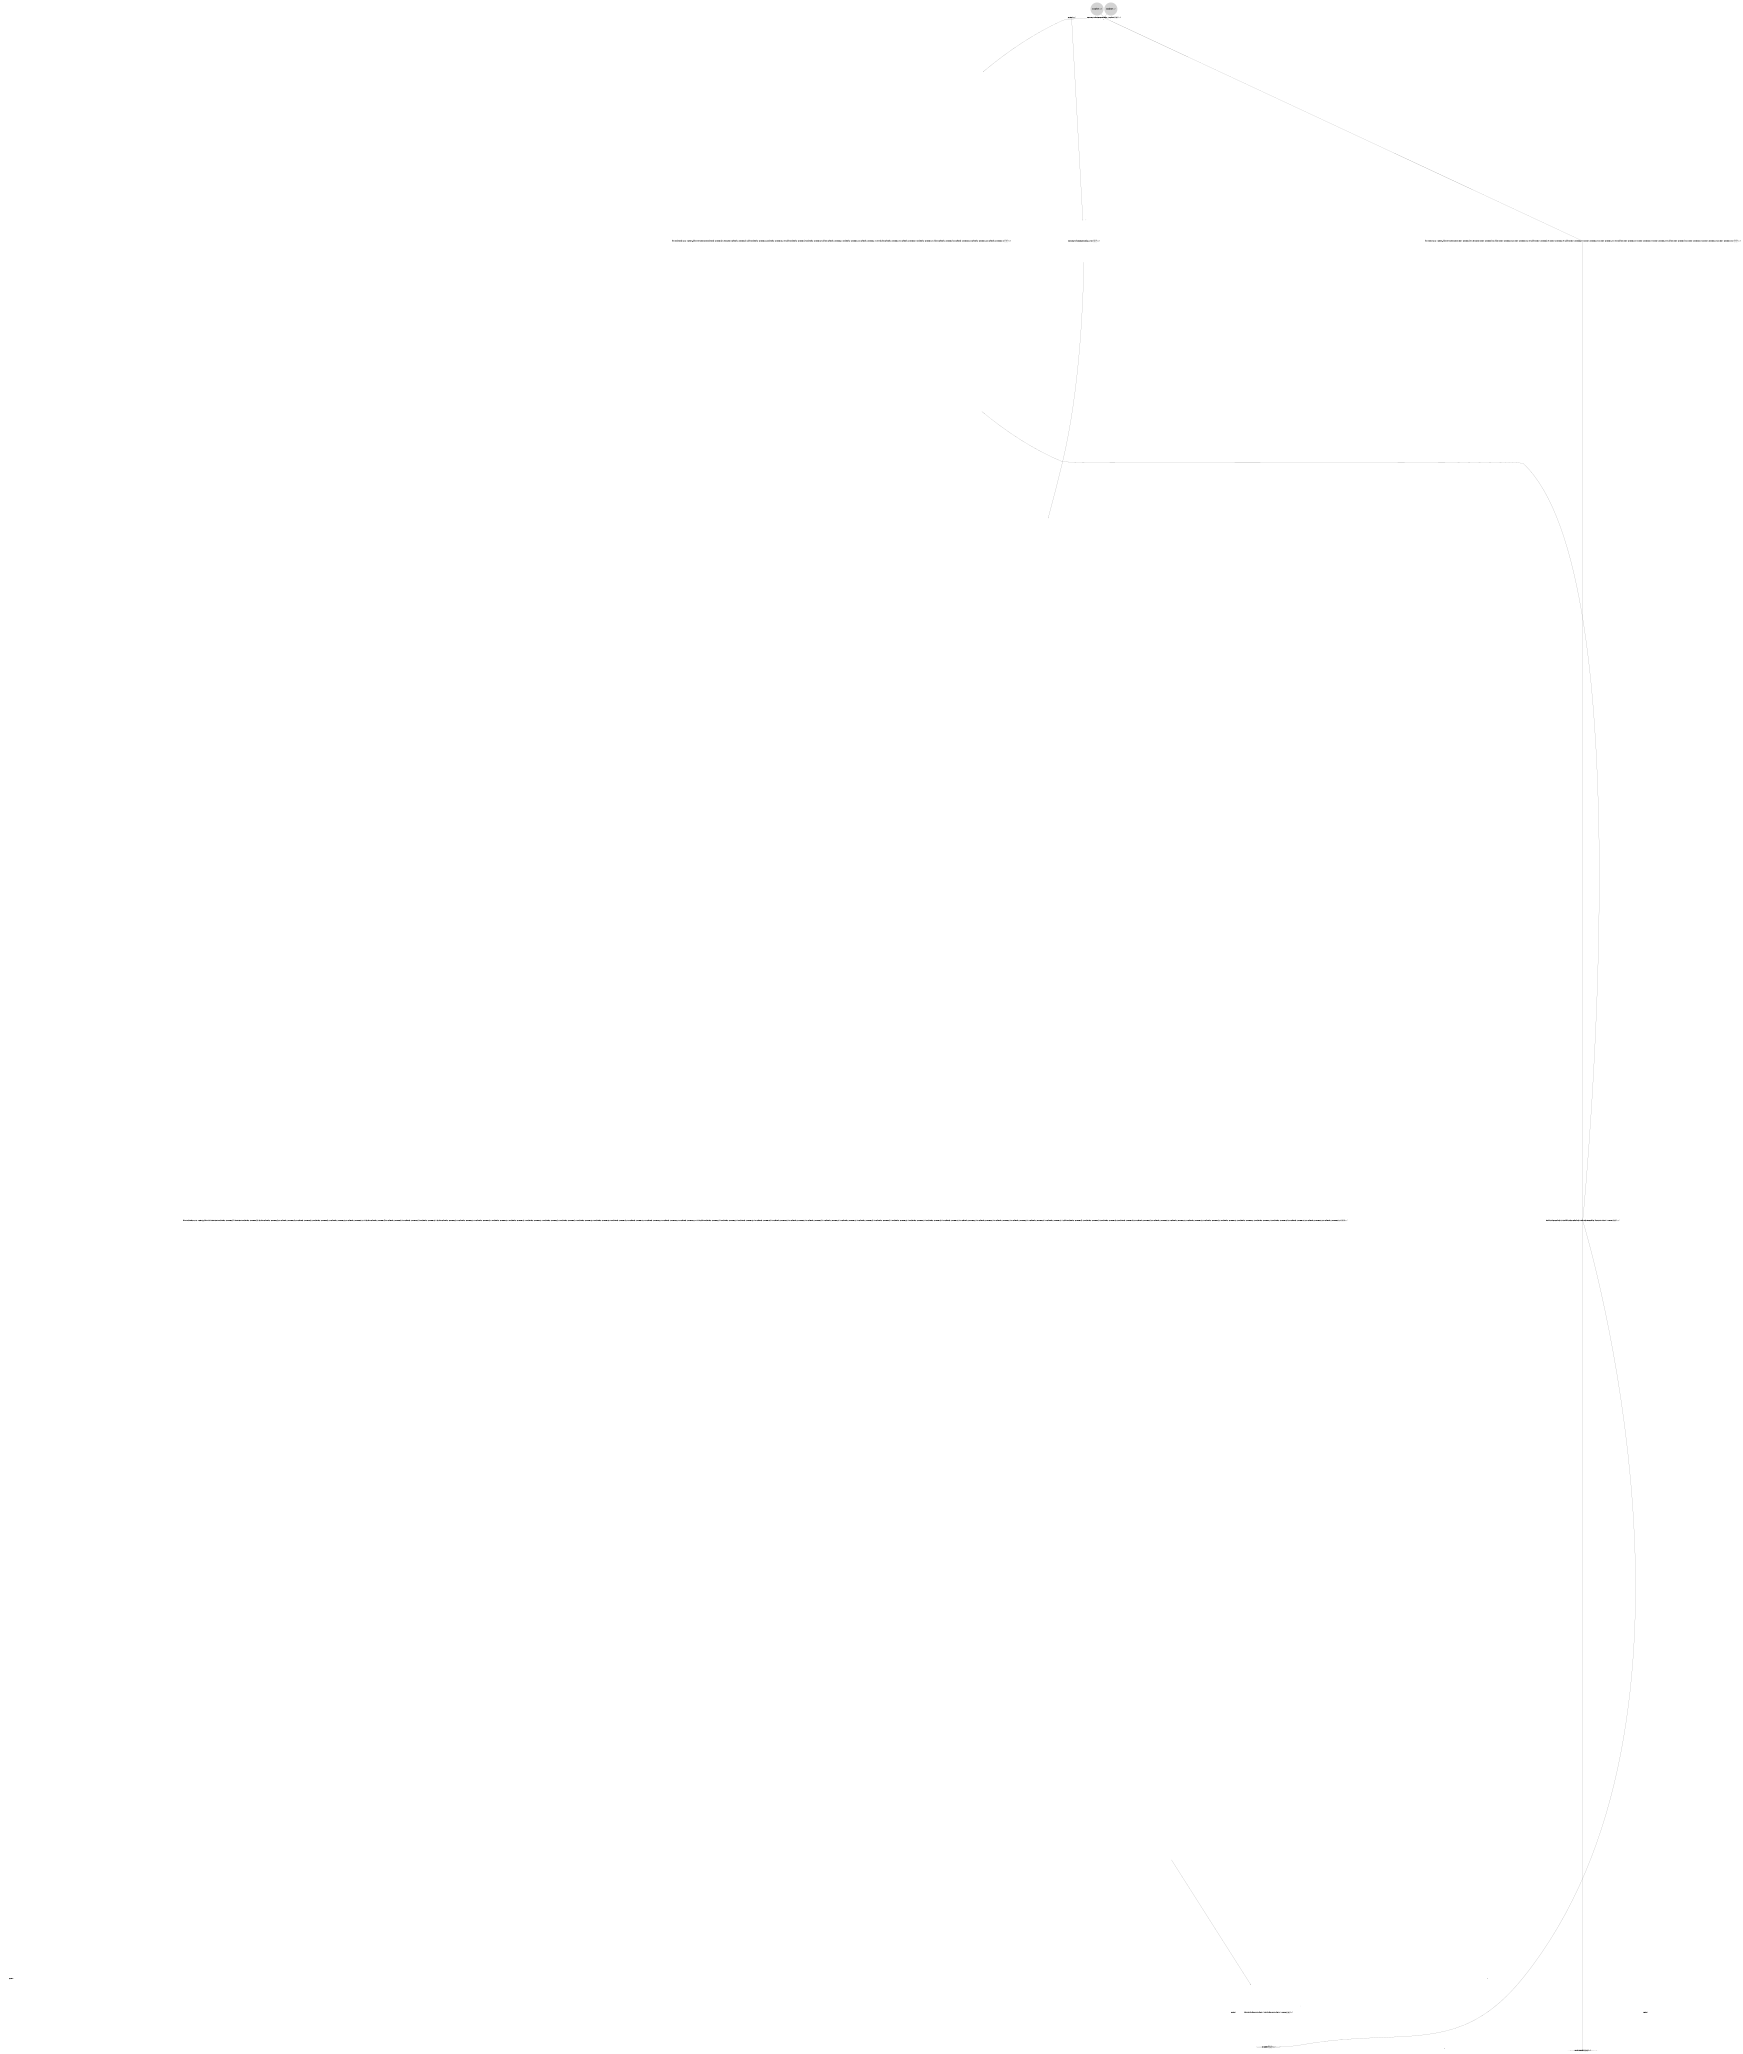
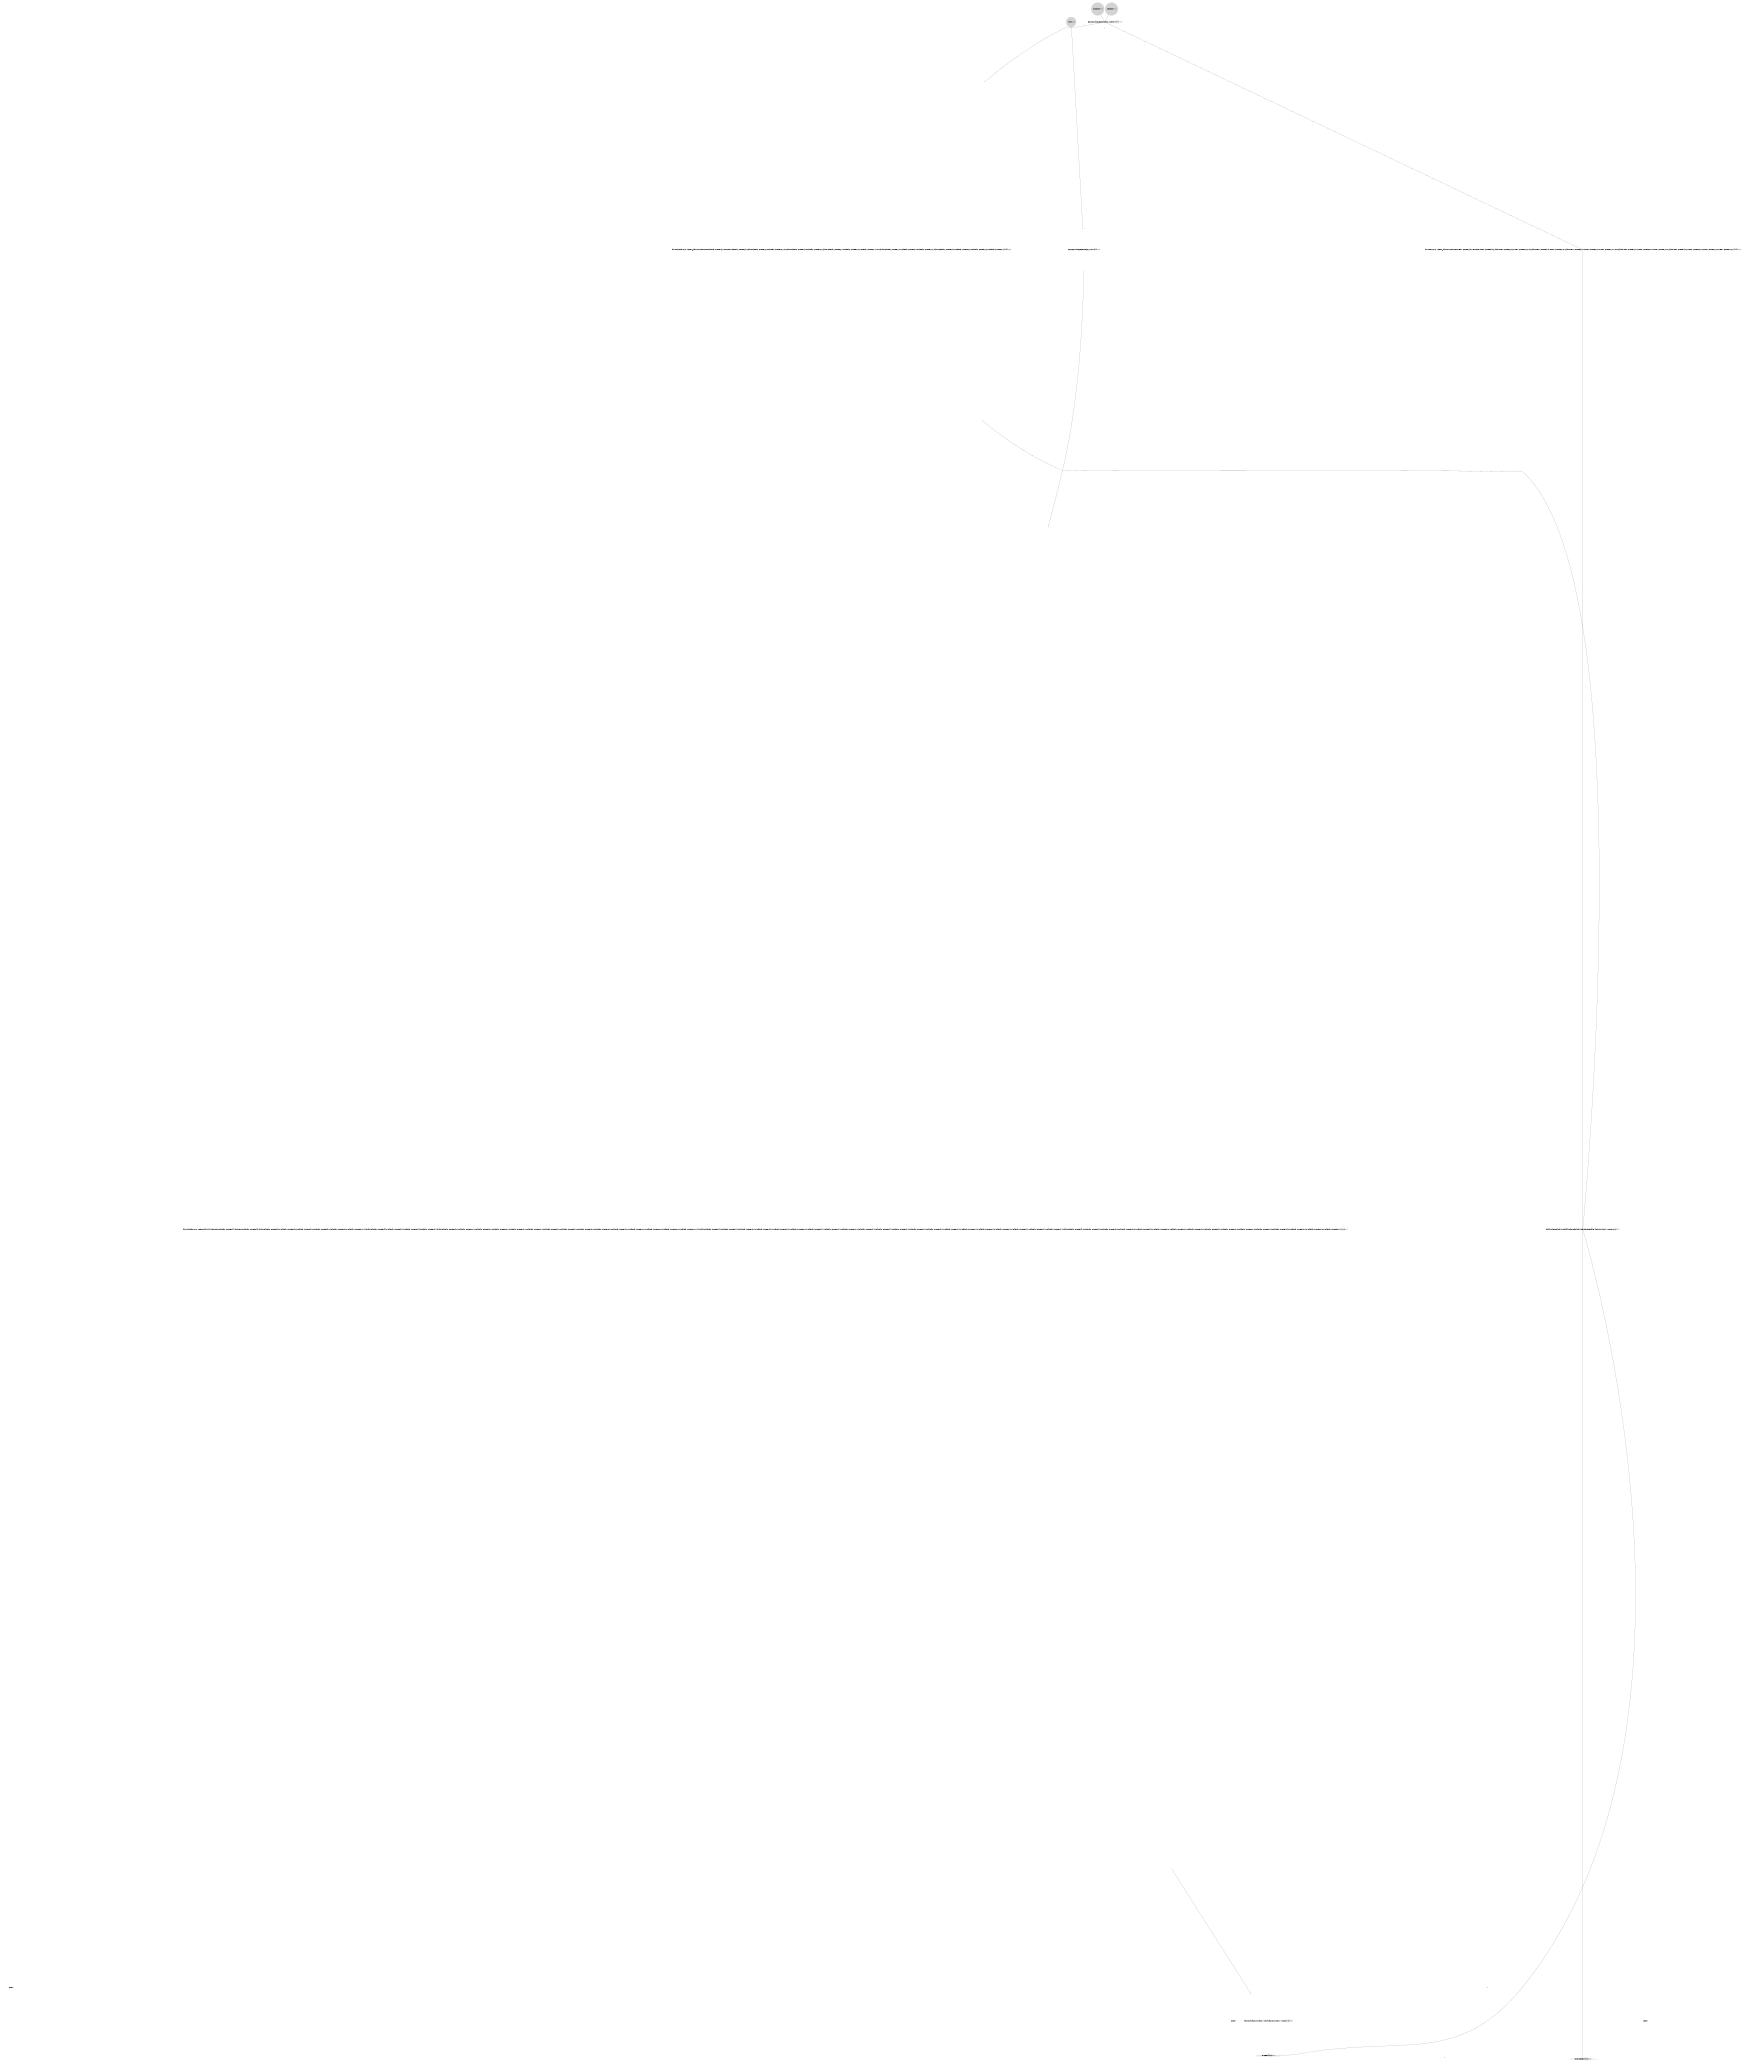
  digraph {
    node [fillcolor=white shape=circle style=filled]
    edge [arrowhead=diamond style=bold]
    n1 [label="final List<List<KeyValueTimestamp<Long,String>>> expectedResult = Arrays.asList(null,null,null,Collections.singletonList(new KeyValueTimestamp<>(ANY_UNIQUE_KEY,\"A-a-a\",4L)),Collections.singletonList(new KeyValueTimestamp<>(ANY_UNIQUE_KEY,\"B-a-a\",5L)),Arrays.asList(new KeyValueTimestamp<>(ANY_UNIQUE_KEY,\"A-b-a\",6L),new KeyValueTimestamp<>(ANY_UNIQUE_KEY,\"B-b-a\",6L),new KeyValueTimestamp<>(ANY_UNIQUE_KEY,\"A-a-b\",6L),new KeyValueTimestamp<>(ANY_UNIQUE_KEY,\"B-a-b\",6L),new KeyValueTimestamp<>(ANY_UNIQUE_KEY,\"A-b-b\",6L),new KeyValueTimestamp<>(ANY_UNIQUE_KEY,\"B-b-b\",6L)),null,null,Arrays.asList(new KeyValueTimestamp<>(ANY_UNIQUE_KEY,\"C-a-a\",9L),new KeyValueTimestamp<>(ANY_UNIQUE_KEY,\"C-a-b\",9L),new KeyValueTimestamp<>(ANY_UNIQUE_KEY,\"C-b-a\",9L),new KeyValueTimestamp<>(ANY_UNIQUE_KEY,\"C-b-b\",9L)),Arrays.asList(new KeyValueTimestamp<>(ANY_UNIQUE_KEY,\"A-c-a\",10L),new KeyValueTimestamp<>(ANY_UNIQUE_KEY,\"A-c-b\",10L),new KeyValueTimestamp<>(ANY_UNIQUE_KEY,\"B-c-a\",10L),new KeyValueTimestamp<>(ANY_UNIQUE_KEY,\"B-c-b\",10L),new KeyValueTimestamp<>(ANY_UNIQUE_KEY,\"C-c-a\",10L),new KeyValueTimestamp<>(ANY_UNIQUE_KEY,\"C-c-b\",10L),new KeyValueTimestamp<>(ANY_UNIQUE_KEY,\"A-a-c\",10L),new KeyValueTimestamp<>(ANY_UNIQUE_KEY,\"B-a-c\",10L),new KeyValueTimestamp<>(ANY_UNIQUE_KEY,\"A-b-c\",10L),new KeyValueTimestamp<>(ANY_UNIQUE_KEY,\"B-b-c\",10L),new KeyValueTimestamp<>(ANY_UNIQUE_KEY,\"C-a-c\",10L),new KeyValueTimestamp<>(ANY_UNIQUE_KEY,\"C-b-c\",10L),new KeyValueTimestamp<>(ANY_UNIQUE_KEY,\"A-c-c\",10L),new KeyValueTimestamp<>(ANY_UNIQUE_KEY,\"B-c-c\",10L),new KeyValueTimestamp<>(ANY_UNIQUE_KEY,\"C-c-c\",10L)),null,null,null,Arrays.asList(new KeyValueTimestamp<>(ANY_UNIQUE_KEY,\"A-d-a\",14L),new KeyValueTimestamp<>(ANY_UNIQUE_KEY,\"A-d-b\",14L),new KeyValueTimestamp<>(ANY_UNIQUE_KEY,\"A-d-c\",14L),new KeyValueTimestamp<>(ANY_UNIQUE_KEY,\"B-d-a\",14L),new KeyValueTimestamp<>(ANY_UNIQUE_KEY,\"B-d-b\",14L),new KeyValueTimestamp<>(ANY_UNIQUE_KEY,\"B-d-c\",14L),new KeyValueTimestamp<>(ANY_UNIQUE_KEY,\"C-d-a\",14L),new KeyValueTimestamp<>(ANY_UNIQUE_KEY,\"C-d-b\",14L),new KeyValueTimestamp<>(ANY_UNIQUE_KEY,\"C-d-c\",14L),new KeyValueTimestamp<>(ANY_UNIQUE_KEY,\"A-a-d\",14L),new KeyValueTimestamp<>(ANY_UNIQUE_KEY,\"B-a-d\",14L),new KeyValueTimestamp<>(ANY_UNIQUE_KEY,\"A-b-d\",14L),new KeyValueTimestamp<>(ANY_UNIQUE_KEY,\"B-b-d\",14L),new KeyValueTimestamp<>(ANY_UNIQUE_KEY,\"C-a-d\",14L),new KeyValueTimestamp<>(ANY_UNIQUE_KEY,\"C-b-d\",14L),new KeyValueTimestamp<>(ANY_UNIQUE_KEY,\"A-c-d\",14L),new KeyValueTimestamp<>(ANY_UNIQUE_KEY,\"B-c-d\",14L),new KeyValueTimestamp<>(ANY_UNIQUE_KEY,\"C-c-d\",14L),new KeyValueTimestamp<>(ANY_UNIQUE_KEY,\"A-d-d\",14L),new KeyValueTimestamp<>(ANY_UNIQUE_KEY,\"B-d-d\",14L),new KeyValueTimestamp<>(ANY_UNIQUE_KEY,\"C-d-d\",14L)),Arrays.asList(new KeyValueTimestamp<>(ANY_UNIQUE_KEY,\"D-a-a\",15L),new KeyValueTimestamp<>(ANY_UNIQUE_KEY,\"D-a-b\",15L),new KeyValueTimestamp<>(ANY_UNIQUE_KEY,\"D-a-c\",15L),new KeyValueTimestamp<>(ANY_UNIQUE_KEY,\"D-a-d\",15L),new KeyValueTimestamp<>(ANY_UNIQUE_KEY,\"D-b-a\",15L),new KeyValueTimestamp<>(ANY_UNIQUE_KEY,\"D-b-b\",15L),new KeyValueTimestamp<>(ANY_UNIQUE_KEY,\"D-b-c\",15L),new KeyValueTimestamp<>(ANY_UNIQUE_KEY,\"D-b-d\",15L),new KeyValueTimestamp<>(ANY_UNIQUE_KEY,\"D-c-a\",15L),new KeyValueTimestamp<>(ANY_UNIQUE_KEY,\"D-c-b\",15L),new KeyValueTimestamp<>(ANY_UNIQUE_KEY,\"D-c-c\",15L),new KeyValueTimestamp<>(ANY_UNIQUE_KEY,\"D-c-d\",15L),new KeyValueTimestamp<>(ANY_UNIQUE_KEY,\"D-d-a\",15L),new KeyValueTimestamp<>(ANY_UNIQUE_KEY,\"D-d-b\",15L),new KeyValueTimestamp<>(ANY_UNIQUE_KEY,\"D-d-c\",15L),new KeyValueTimestamp<>(ANY_UNIQUE_KEY,\"D-d-d\",15L)))@@@4@@@['0', '0', '1']"]
    n2 [label="leftStream.join(rightStream,valueJoiner,JoinWindows.of(ofSeconds(10))).join(rightStream,valueJoiner,JoinWindows.of(ofSeconds(10))).to(OUTPUT_TOPIC)@@@5@@@['0', '0', '1']"]
    n3 [fillcolor=lightgray label="runTest(expectedResult)@@@6@@@['1', '0', '1']" shape=house]
    n4 [fillcolor=lightgray label="runTestWithDriver(expectedResult)@@@6@@@['0', '1', '0']" shape=diamond]
    n5 [label="STREAMS_CONFIG.put(StreamsConfig.APPLICATION_ID_CONFIG,appID + \"-inner-repartitioned\")@@@3@@@['1', '1', '0']" shape=house]
    n6 [label="final List<List<KeyValueTimestamp<Long,String>>> expectedResult = Arrays.asList(null,null,null,Collections.singletonList(new KeyValueTimestamp<>(ANY_UNIQUE_KEY,\"A-a\",4L)),Collections.singletonList(new KeyValueTimestamp<>(ANY_UNIQUE_KEY,\"B-a\",5L)),Arrays.asList(new KeyValueTimestamp<>(ANY_UNIQUE_KEY,\"A-b\",6L),new KeyValueTimestamp<>(ANY_UNIQUE_KEY,\"B-b\",6L)),null,null,Arrays.asList(new KeyValueTimestamp<>(ANY_UNIQUE_KEY,\"C-a\",9L),new KeyValueTimestamp<>(ANY_UNIQUE_KEY,\"C-b\",9L)),Arrays.asList(new KeyValueTimestamp<>(ANY_UNIQUE_KEY,\"A-c\",10L),new KeyValueTimestamp<>(ANY_UNIQUE_KEY,\"B-c\",10L),new KeyValueTimestamp<>(ANY_UNIQUE_KEY,\"C-c\",10L)),null,null,null,Arrays.asList(new KeyValueTimestamp<>(ANY_UNIQUE_KEY,\"A-d\",14L),new KeyValueTimestamp<>(ANY_UNIQUE_KEY,\"B-d\",14L),new KeyValueTimestamp<>(ANY_UNIQUE_KEY,\"C-d\",14L)),Arrays.asList(new KeyValueTimestamp<>(ANY_UNIQUE_KEY,\"D-a\",15L),new KeyValueTimestamp<>(ANY_UNIQUE_KEY,\"D-b\",15L),new KeyValueTimestamp<>(ANY_UNIQUE_KEY,\"D-c\",15L),new KeyValueTimestamp<>(ANY_UNIQUE_KEY,\"D-d\",15L)))@@@4@@@['1', '0', '0']"]
    n7 [label="STREAMS_CONFIG.put(StreamsConfig.APPLICATION_ID_CONFIG,appID + \"-multi-inner\")@@@3@@@['0', '0', '1']"]
    n8 [label="final List<List<TestRecord<Long,String>>> expectedResult = Arrays.asList(null,null,null,Collections.singletonList(new TestRecord<>(ANY_UNIQUE_KEY,\"A-a\",null,4L)),Collections.singletonList(new TestRecord<>(ANY_UNIQUE_KEY,\"B-a\",null,5L)),Arrays.asList(new TestRecord<>(ANY_UNIQUE_KEY,\"A-b\",null,6L),new TestRecord<>(ANY_UNIQUE_KEY,\"B-b\",null,6L)),null,null,Arrays.asList(new TestRecord<>(ANY_UNIQUE_KEY,\"C-a\",null,9L),new TestRecord<>(ANY_UNIQUE_KEY,\"C-b\",null,9L)),Arrays.asList(new TestRecord<>(ANY_UNIQUE_KEY,\"A-c\",null,10L),new TestRecord<>(ANY_UNIQUE_KEY,\"B-c\",null,10L),new TestRecord<>(ANY_UNIQUE_KEY,\"C-c\",null,10L)),null,null,null,Arrays.asList(new TestRecord<>(ANY_UNIQUE_KEY,\"A-d\",null,14L),new TestRecord<>(ANY_UNIQUE_KEY,\"B-d\",null,14L),new TestRecord<>(ANY_UNIQUE_KEY,\"C-d\",null,14L)),Arrays.asList(new TestRecord<>(ANY_UNIQUE_KEY,\"D-a\",null,15L),new TestRecord<>(ANY_UNIQUE_KEY,\"D-b\",null,15L),new TestRecord<>(ANY_UNIQUE_KEY,\"D-c\",null,15L),new TestRecord<>(ANY_UNIQUE_KEY,\"D-d\",null,15L)))@@@4@@@['0', '1', '0']" shape=box]
    n9 [label="leftStream.map(MockMapper.noOpKeyValueMapper()).join(rightStream.flatMap(MockMapper.noOpFlatKeyValueMapper()).selectKey(MockMapper.selectKeyKeyValueMapper()),valueJoiner,JoinWindows.of(ofSeconds(10))).to(OUTPUT_TOPIC)@@@5@@@['1', '1', '0']" shape=house]
    n10 [fillcolor=lightgray label="testInnerRepartitioned['1', '0', '0']"]
-   n11 [fillcolor=lightgray label="testMultiInner['0', '0', '1']" shape=box]
+   n11 [fillcolor=lightgray label="testMultiInner['0', '0', '1']"]
    n12 [fillcolor=lightgray label="testInnerRepartitioned['0', '1', '0']"]
    n1 -> n2
    n1 -> n3 [arrowhead=tee label=expectedResult style=solid]
    n2 -> n3
    n3 -> n4 [label=0 style=dashed]
    n5 -> n6 [arrowhead=tee]
    n5 -> n7 [label=0 style=dashed]
    n5 -> n8
    n6 -> n3 [arrowhead=dot label=expectedResult style=solid]
    n6 -> n9 [arrowhead=tee]
    n7 -> n1 [arrowhead=dot]
    n8 -> n4 [label=expectedResult style=solid]
    n8 -> n9 [arrowhead=dot]
    n9 -> n2 [arrowhead=tee label=0 style=dashed]
    n9 -> n3
    n9 -> n4 [arrowhead=dot]
    n10 -> n5 [arrowhead=tee]
    n11 -> n7 [arrowhead=tee]
    n12 -> n5 [arrowhead=tee]
  }
